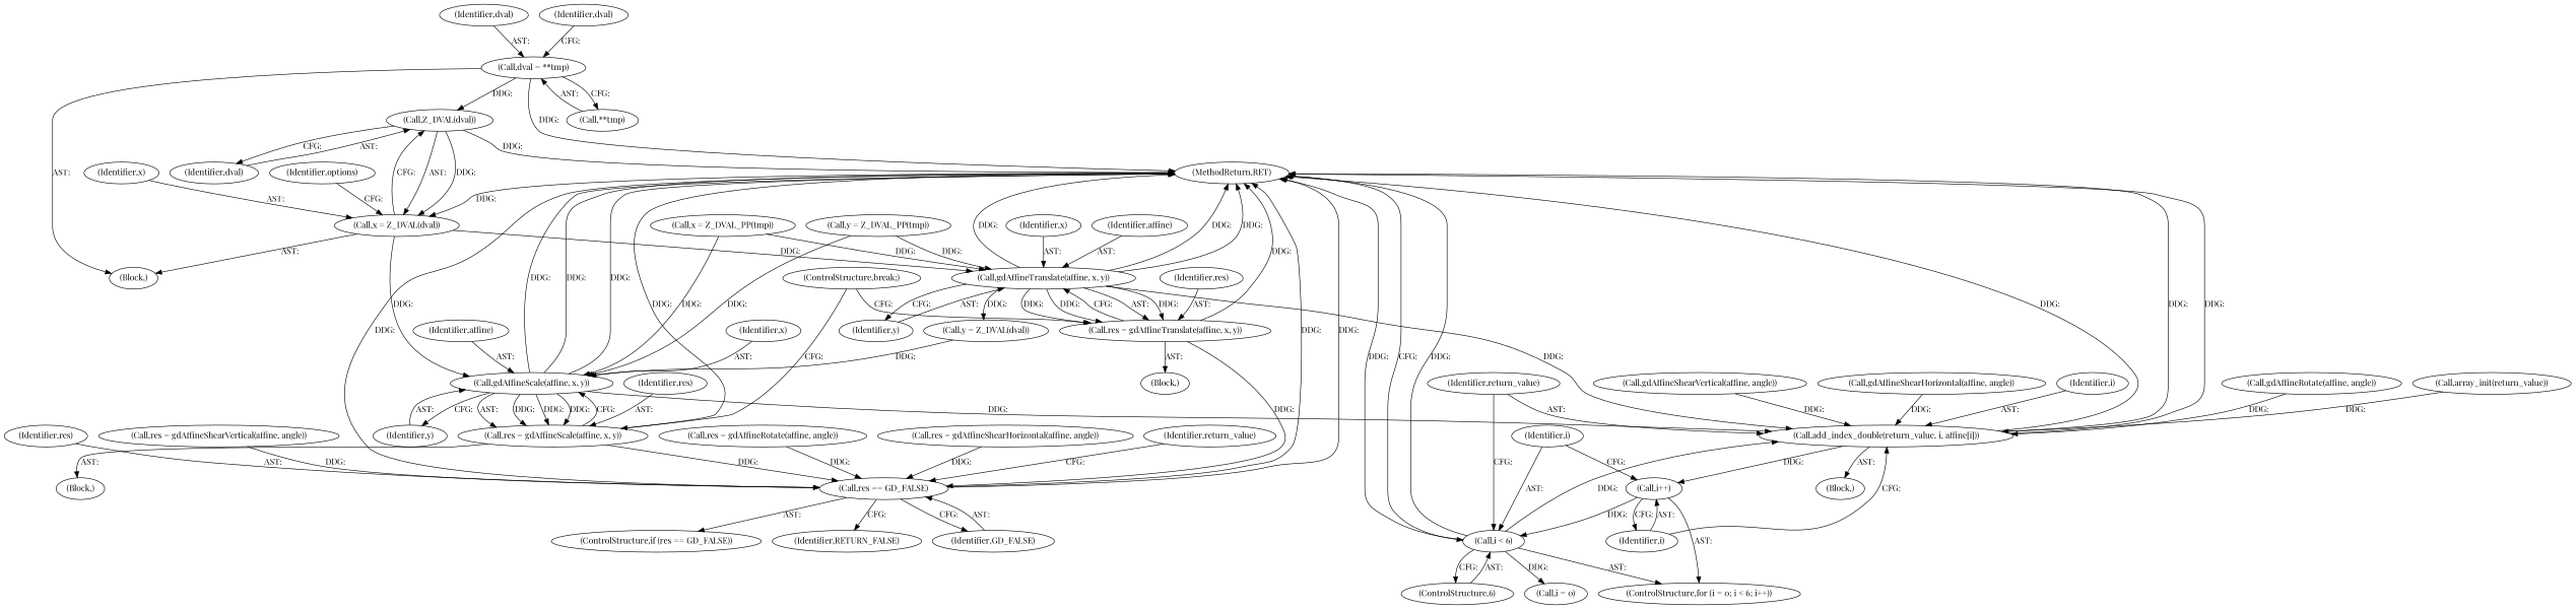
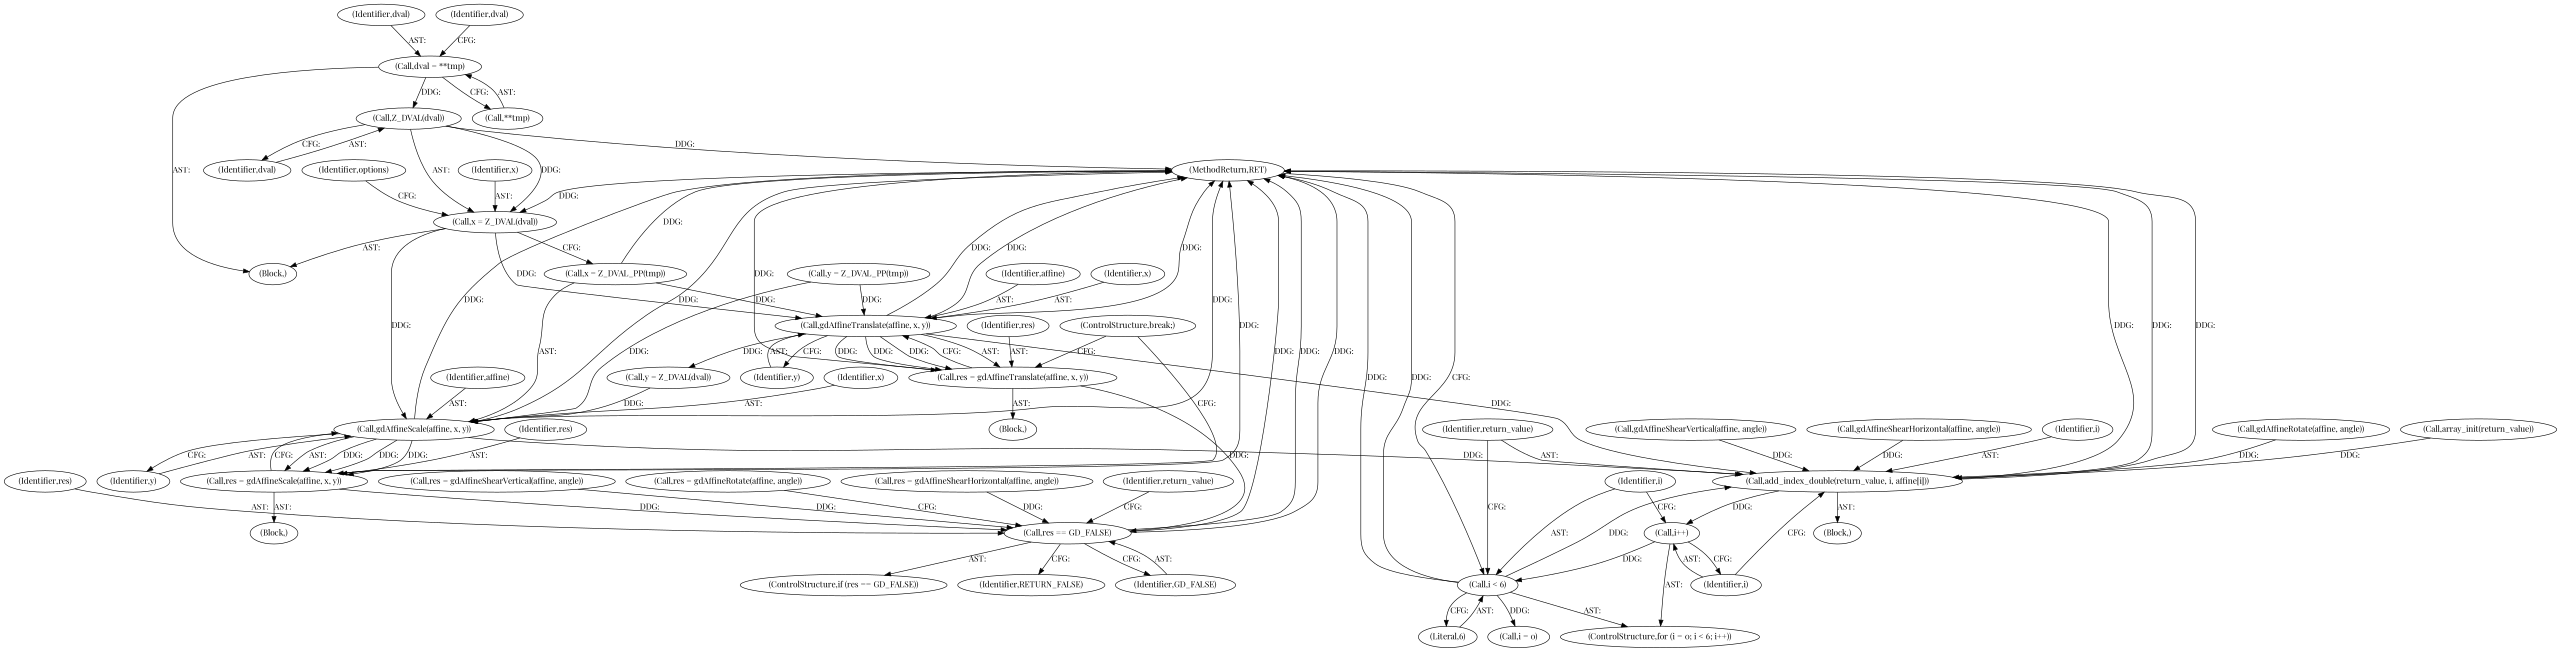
  digraph {
    fontname="Playfair Display"
    node [fontname="Playfair Display"]
    edge [fontname="Playfair Display"]
    n1 [label="(Call,dval = **tmp)"]
    n2 [label="(Call,Z_DVAL(dval))"]
    n3 [label="(Block,)"]
    n4 [label="(MethodReturn,RET)"]
    n5 [label="(Call,**tmp)"]
    n6 [label="(Call,x = Z_DVAL(dval))"]
    n7 [label="(Identifier,dval)"]
    n8 [label="(Call,i < 6)"]
    n9 [label="(Call,gdAffineTranslate(affine, x, y))"]
    n10 [label="(Call,gdAffineScale(affine, x, y))"]
    n11 [label="(Call,res = gdAffineTranslate(affine, x, y))"]
    n12 [label="(Call,add_index_double(return_value, i, affine[i]))"]
    n13 [label="(Identifier,y)"]
    n14 [label="(Call,y = Z_DVAL(dval))"]
    n15 [label="(Call,res = gdAffineScale(affine, x, y))"]
    n16 [label="(Identifier,y)"]
    n17 [label="(Call,res == GD_FALSE)"]
    n18 [label="(Block,)"]
    n19 [label="(Call,i++)"]
    n20 [label="(Block,)"]
    n21 [label="(ControlStructure,if (res == GD_FALSE))"]
    n22 [label="(Identifier,GD_FALSE)"]
    n23 [label="(Identifier,RETURN_FALSE)"]
    n24 [label="(ControlStructure,for (i = 0; i < 6; i++))"]
    n25 [label="(Identifier,i)"]
-   n26 [label="(ControlStructure,6)"]
+   n26 [label="(Literal,6)"]
    n27 [label="(Call,i = 0)"]
    n28 [label="(Block,)"]
    n29 [label="(Identifier,res)"]
    n30 [label="(Identifier,res)"]
    n31 [label="(Call,res = gdAffineShearVertical(affine, angle))"]
    n32 [label="(Call,gdAffineRotate(affine, angle))"]
    n33 [label="(Identifier,options)"]
    n34 [label="(Identifier,x)"]
    n35 [label="(Call,array_init(return_value))"]
    n36 [label="(Identifier,x)"]
    n37 [label="(Identifier,i)"]
    n38 [label="(Call,res = gdAffineRotate(affine, angle))"]
    n39 [label="(Call,gdAffineShearVertical(affine, angle))"]
    n40 [label="(Call,y = Z_DVAL_PP(tmp))"]
    n41 [label="(Identifier,affine)"]
    n42 [label="(Identifier,return_value)"]
    n43 [label="(Call,x = Z_DVAL_PP(tmp))"]
    n44 [label="(Identifier,dval)"]
    n45 [label="(Call,res = gdAffineShearHorizontal(affine, angle))"]
    n46 [label="(ControlStructure,break;)"]
    n47 [label="(Call,gdAffineShearHorizontal(affine, angle))"]
    n48 [label="(Identifier,dval)"]
    n49 [label="(Identifier,affine)"]
    n50 [label="(Identifier,res)"]
    n51 [label="(Identifier,x)"]
    n52 [label="(Identifier,i)"]
    n53 [label="(Identifier,return_value)"]
    n1 -> n2 [label="DDG: "]
    n1 -> n3 [label="AST: "]
-   n1 -> n4 [label="DDG: "]
+   n43 -> n4 [label="DDG: "]
    n1 -> n5 [label="CFG: "]
    n2 -> n4 [label="DDG: "]
    n2 -> n6 [label="AST: "]
    n2 -> n6 [label="DDG: "]
    n2 -> n7 [label="CFG: "]
    n4 -> n6 [label="DDG: "]
    n4 -> n8 [label="CFG: "]
    n5 -> n1 [label="AST: "]
-   n6 -> n2 [label="CFG: "]
+   n6 -> n43 [label="CFG: "]
    n6 -> n3 [label="AST: "]
    n6 -> n9 [label="DDG: "]
    n6 -> n10 [label="DDG: "]
    n7 -> n2 [label="AST: "]
    n8 -> n4 [label="DDG: "]
    n8 -> n4 [label="DDG: "]
    n8 -> n12 [label="DDG: "]
    n8 -> n24 [label="AST: "]
    n8 -> n26 [label="CFG: "]
    n8 -> n27 [label="DDG: "]
    n9 -> n4 [label="DDG: "]
    n9 -> n4 [label="DDG: "]
    n9 -> n4 [label="DDG: "]
    n9 -> n11 [label="AST: "]
    n9 -> n11 [label="DDG: "]
    n9 -> n11 [label="DDG: "]
    n9 -> n11 [label="DDG: "]
    n9 -> n12 [label="DDG: "]
    n9 -> n13 [label="CFG: "]
    n9 -> n14 [label="DDG: "]
    n10 -> n4 [label="DDG: "]
    n10 -> n4 [label="DDG: "]
    n10 -> n4 [label="DDG: "]
    n10 -> n12 [label="DDG: "]
    n10 -> n15 [label="AST: "]
    n10 -> n15 [label="DDG: "]
    n10 -> n15 [label="DDG: "]
    n10 -> n15 [label="DDG: "]
    n10 -> n16 [label="CFG: "]
    n11 -> n4 [label="DDG: "]
    n11 -> n9 [label="CFG: "]
    n11 -> n17 [label="DDG: "]
    n11 -> n18 [label="AST: "]
    n12 -> n4 [label="DDG: "]
    n12 -> n4 [label="DDG: "]
    n12 -> n4 [label="DDG: "]
    n12 -> n19 [label="DDG: "]
    n12 -> n20 [label="AST: "]
    n13 -> n9 [label="AST: "]
    n14 -> n10 [label="DDG: "]
    n15 -> n4 [label="DDG: "]
    n15 -> n10 [label="CFG: "]
    n15 -> n17 [label="DDG: "]
    n15 -> n28 [label="AST: "]
    n16 -> n10 [label="AST: "]
    n17 -> n4 [label="DDG: "]
    n17 -> n4 [label="DDG: "]
    n17 -> n4 [label="DDG: "]
    n17 -> n21 [label="AST: "]
    n17 -> n22 [label="CFG: "]
    n17 -> n23 [label="CFG: "]
    n19 -> n8 [label="DDG: "]
    n19 -> n24 [label="AST: "]
    n19 -> n25 [label="CFG: "]
    n22 -> n17 [label="AST: "]
    n25 -> n12 [label="CFG: "]
    n25 -> n19 [label="AST: "]
    n26 -> n8 [label="AST: "]
    n29 -> n17 [label="AST: "]
    n30 -> n11 [label="AST: "]
    n31 -> n17 [label="DDG: "]
    n32 -> n12 [label="DDG: "]
    n33 -> n6 [label="CFG: "]
    n34 -> n6 [label="AST: "]
    n35 -> n12 [label="DDG: "]
    n36 -> n10 [label="AST: "]
    n37 -> n8 [label="AST: "]
    n37 -> n19 [label="CFG: "]
-   n38 -> n17 [label="DDG: "]
+   n38 -> n17 [label="CFG: "]
    n39 -> n12 [label="DDG: "]
    n40 -> n9 [label="DDG: "]
    n40 -> n10 [label="DDG: "]
    n41 -> n10 [label="AST: "]
    n42 -> n8 [label="CFG: "]
    n42 -> n12 [label="AST: "]
    n43 -> n9 [label="DDG: "]
-   n43 -> n10 [label="DDG: "]
+   n43 -> n10 [label="AST: "]
    n44 -> n1 [label="AST: "]
    n45 -> n17 [label="DDG: "]
    n46 -> n11 [label="CFG: "]
    n46 -> n15 [label="CFG: "]
    n47 -> n12 [label="DDG: "]
    n48 -> n1 [label="CFG: "]
    n49 -> n9 [label="AST: "]
    n50 -> n15 [label="AST: "]
    n51 -> n9 [label="AST: "]
    n52 -> n12 [label="AST: "]
    n53 -> n17 [label="CFG: "]
  }
